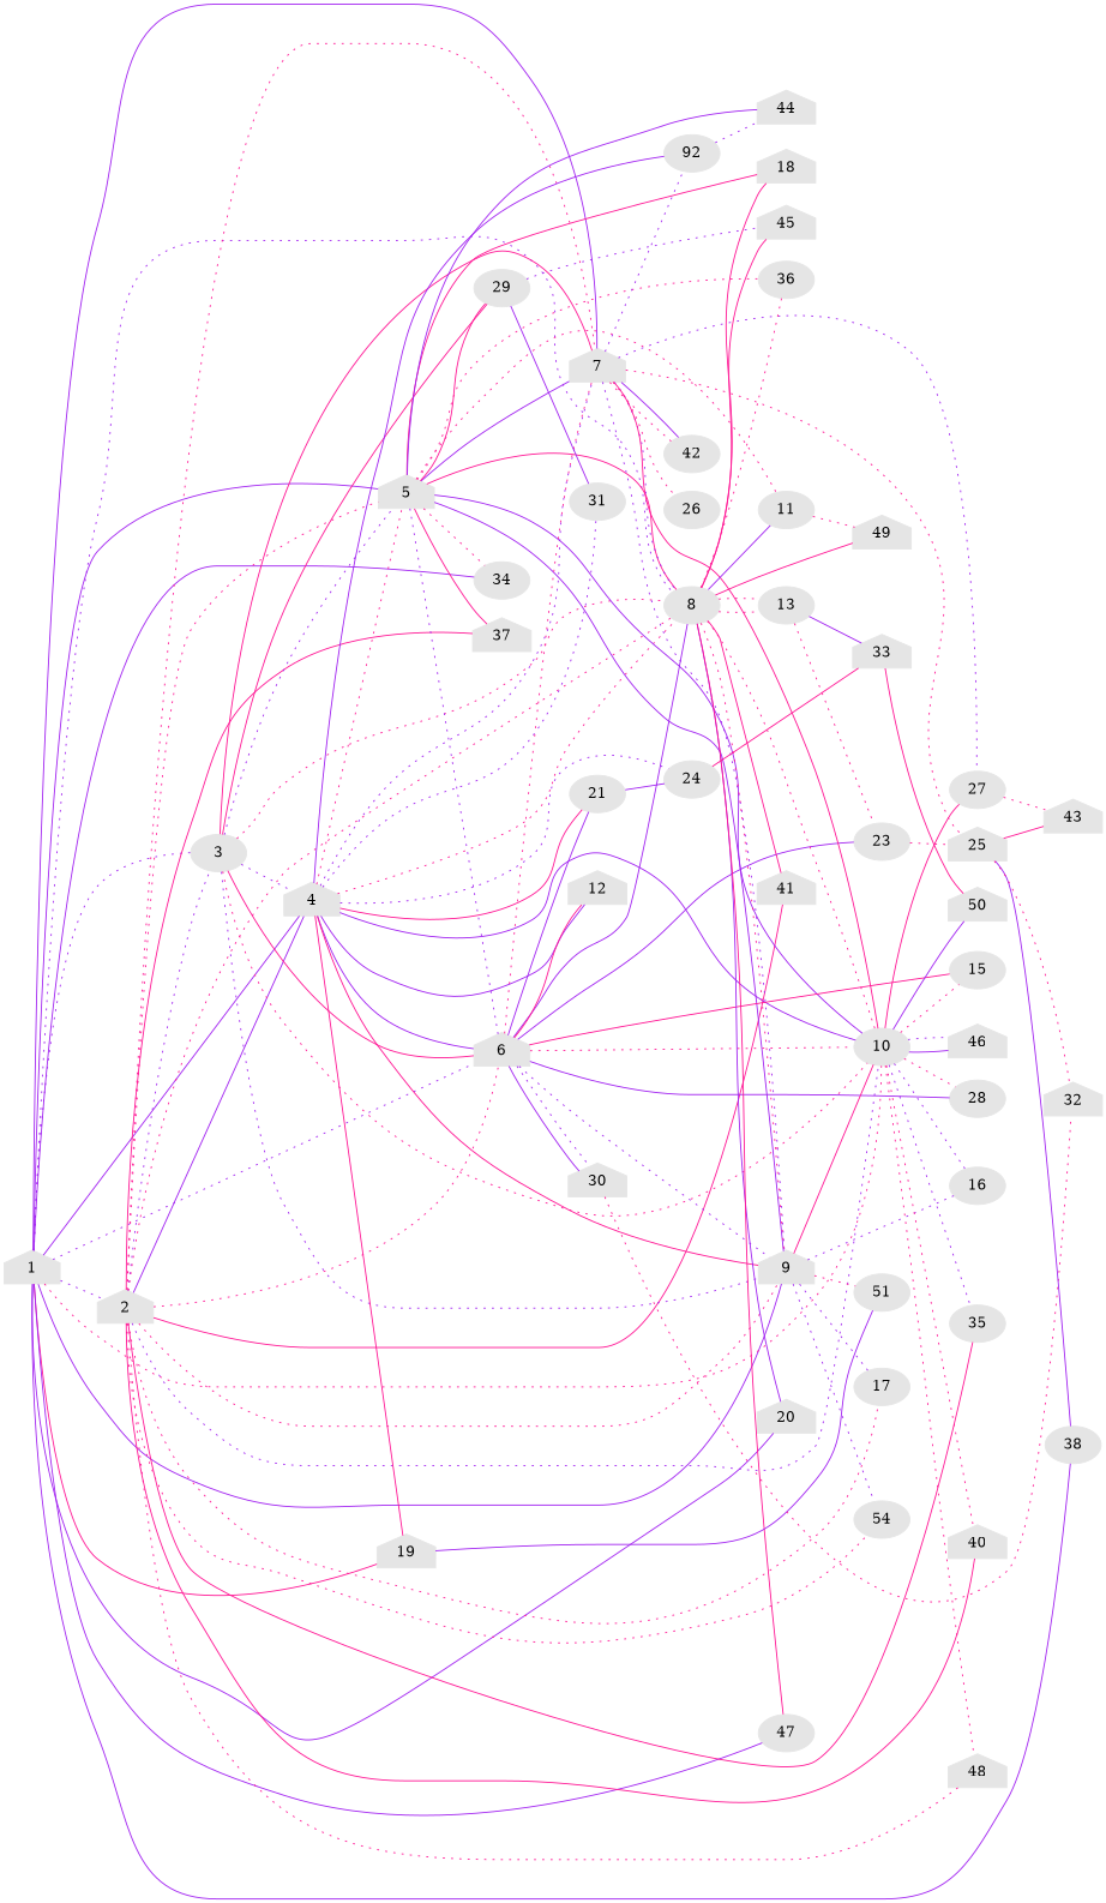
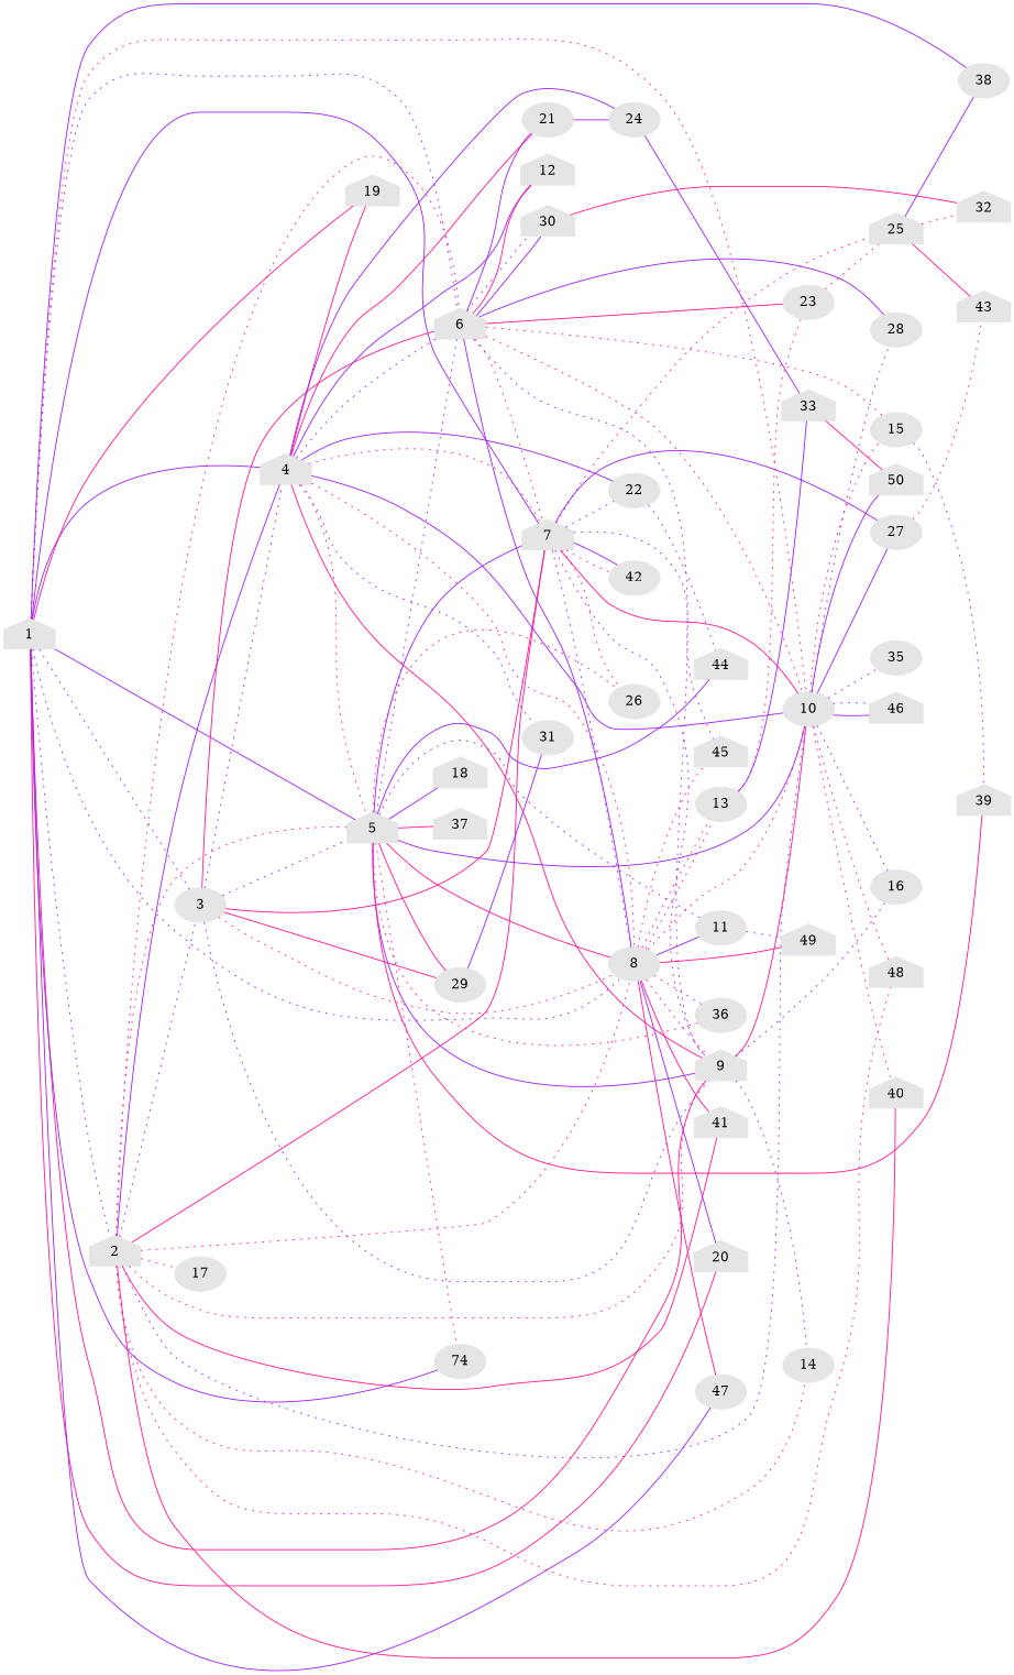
  graph {
    rankdir=LR
    node [color=gray90 shape=house style=filled]
    edge [color=deeppink style=dotted]
    1
    2
    3 [shape=ellipse]
    4
    5
    6
    7
    8 [shape=ellipse]
    9
    10 [shape=ellipse]
    19
    20
-   34 [shape=ellipse]
+   34 [shape=ellipse label=74]
    38 [shape=ellipse]
    47 [shape=ellipse]
-   14 [shape=ellipse label=54]
+   14 [shape=ellipse]
    17 [shape=ellipse]
    35 [shape=ellipse]
    37
    40
    41
    48
    29 [shape=ellipse]
    12
    21 [shape=ellipse]
-   22 [shape=ellipse label=92]
+   22 [shape=ellipse]
    24 [shape=ellipse]
    31 [shape=ellipse]
    11 [shape=ellipse]
    18
    26 [shape=ellipse]
    36 [shape=ellipse]
+   39
    44
    15 [shape=ellipse]
    23 [shape=ellipse]
    28 [shape=ellipse]
    30
    25
    27 [shape=ellipse]
    42 [shape=ellipse]
    45
    13 [shape=ellipse]
    49
    16 [shape=ellipse]
-   51 [shape=ellipse]
    46
    50
    33
    32
    43
    1 -- 2 [color=purple]
    1 -- 3 [color=purple]
    1 -- 4 [color=purple style=solid]
    1 -- 5 [color=purple style=solid]
    1 -- 6 [color=purple]
    1 -- 7 [color=purple style=solid]
    1 -- 8 [color=purple]
-   1 -- 9 [color=purple style=solid]
+   1 -- 9 [style=solid]
    1 -- 10
    1 -- 19 [style=solid]
-   1 -- 20 [color=purple style=solid]
+   1 -- 20 [style=solid]
    1 -- 34 [color=purple style=solid]
    1 -- 38 [color=purple style=solid]
    1 -- 47 [color=purple style=solid]
    2 -- 3 [color=purple]
    2 -- 4 [color=purple style=solid]
    2 -- 5
    2 -- 6
-   2 -- 7
+   2 -- 7 [style=solid]
    2 -- 8
    2 -- 9
    2 -- 10 [color=purple]
    2 -- 14
    2 -- 17
-   2 -- 35 [style=solid]
-   2 -- 37 [style=solid]
    2 -- 40 [style=solid]
    2 -- 41 [style=solid]
    2 -- 48
    3 -- 4 [color=purple]
    3 -- 5 [color=purple]
    3 -- 6 [style=solid]
    3 -- 7 [style=solid]
    3 -- 8
    3 -- 9 [color=purple]
-   3 -- 10
    3 -- 29 [style=solid]
    4 -- 5
-   4 -- 6 [color=purple style=solid]
-   4 -- 7 [color=purple]
+   4 -- 6 [color=purple]
+   4 -- 7
    4 -- 8
    4 -- 9 [style=solid]
    4 -- 10 [color=purple style=solid]
    4 -- 19 [style=solid]
    4 -- 12 [color=purple style=solid]
    4 -- 21 [style=solid]
    4 -- 22 [color=purple style=solid]
-   4 -- 24 [color=purple]
+   4 -- 24 [color=purple style=solid]
    4 -- 31 [color=purple]
    5 -- 6 [color=purple]
    5 -- 7 [color=purple style=solid]
    5 -- 8 [style=solid]
    5 -- 9 [color=purple style=solid]
    5 -- 10 [color=purple style=solid]
    5 -- 34
    5 -- 37 [style=solid]
    5 -- 29 [style=solid]
-   5 -- 11
-   5 -- 18 [style=solid]
+   5 -- 11 [color=purple]
+   5 -- 18 [color=purple style=solid]
+   5 -- 26
    5 -- 36
+   5 -- 39 [style=solid]
    5 -- 44 [color=purple style=solid]
    6 -- 7
    6 -- 8 [color=purple style=solid]
    6 -- 9 [color=purple]
    6 -- 10
    6 -- 12 [style=solid]
    6 -- 21 [color=purple style=solid]
-   6 -- 15 [style=solid]
-   6 -- 23 [color=purple style=solid]
+   6 -- 15
+   6 -- 23 [style=solid]
    6 -- 28 [color=purple style=solid]
    6 -- 30 [color=purple style=solid]
    6 -- 30 [color=purple]
    7 -- 8 [color=purple]
    7 -- 9 [color=purple]
    7 -- 10 [style=solid]
    7 -- 22 [color=purple]
    7 -- 26
    7 -- 25
-   7 -- 27 [color=purple]
+   7 -- 27 [color=purple style=solid]
    7 -- 42
    7 -- 42 [color=purple style=solid]
-   29 -- 45 [color=purple]
+   7 -- 45 [color=purple]
    8 -- 9
    8 -- 10
    8 -- 20 [color=purple style=solid]
    8 -- 47 [style=solid]
    8 -- 41 [style=solid]
    8 -- 11 [color=purple style=solid]
-   8 -- 18 [style=solid]
    8 -- 36
-   8 -- 45 [style=solid]
+   8 -- 45
    8 -- 13
    8 -- 13
    8 -- 49 [style=solid]
    9 -- 10 [style=solid]
    9 -- 14 [color=purple]
-   9 -- 17 [color=purple]
    9 -- 16 [color=purple]
-   9 -- 51
    10 -- 35 [color=purple]
    10 -- 40
    10 -- 48
    10 -- 15
-   10 -- 28
-   10 -- 27 [style=solid]
+   10 -- 28 [color=purple]
+   10 -- 27 [color=purple style=solid]
    10 -- 16 [color=purple]
    10 -- 46 [color=purple style=solid]
    10 -- 46 [color=purple]
    10 -- 50 [color=purple style=solid]
-   19 -- 51 [color=purple style=solid]
    29 -- 31 [color=purple style=solid]
    21 -- 24 [color=purple style=solid]
    22 -- 44 [color=purple]
-   24 -- 33 [style=solid]
-   11 -- 49
+   24 -- 33 [color=purple style=solid]
+   11 -- 49 [color=purple]
+   15 -- 39 [color=purple]
    23 -- 25
-   30 -- 32
+   30 -- 32 [style=solid]
    25 -- 38 [color=purple style=solid]
    25 -- 32
    25 -- 43 [style=solid]
    27 -- 43
    13 -- 23
    13 -- 33 [color=purple style=solid]
    33 -- 50 [style=solid]
  }
